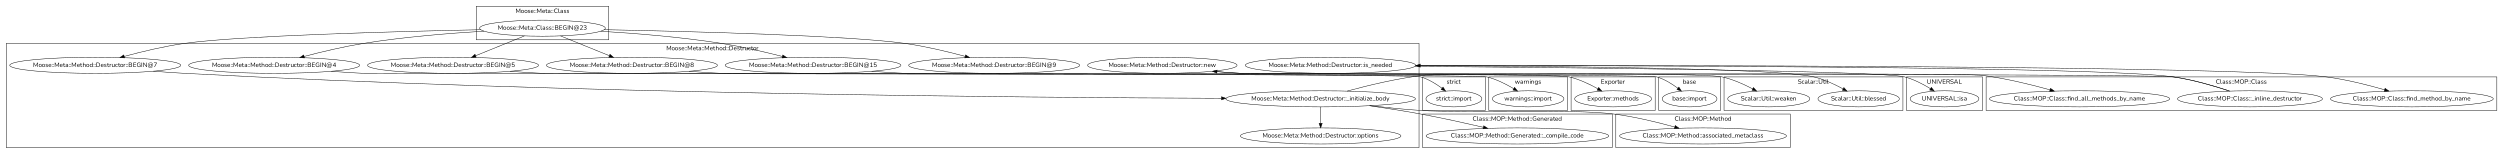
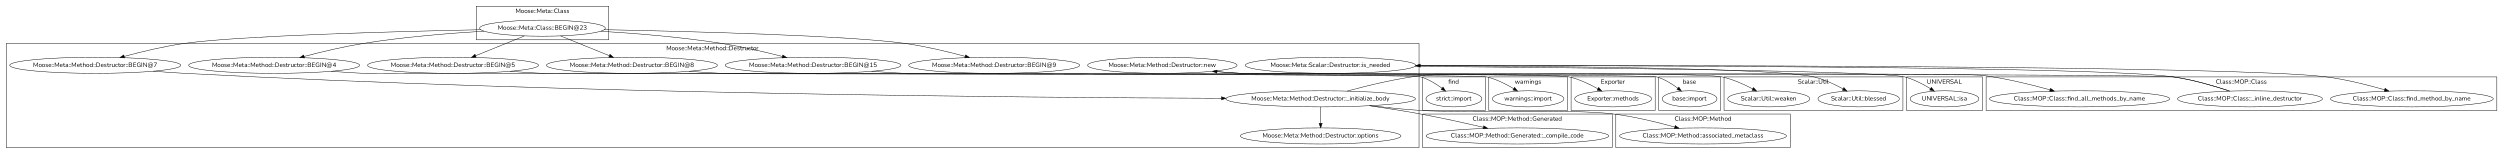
  digraph {
    fontname=Nunito
    node [fontname=Nunito]
    edge [fontname=Nunito]
    "Scalar::Util::blessed"
    "Scalar::Util::weaken"
    "warnings::import"
    "UNIVERSAL::isa"
    "Moose::Meta::Class::BEGIN@23"
    "Moose::Meta::Method::Destructor::BEGIN@9"
    "Moose::Meta::Method::Destructor::BEGIN@4"
    "Moose::Meta::Method::Destructor::BEGIN@5"
    "Moose::Meta::Method::Destructor::_initialize_body"
    "Moose::Meta::Method::Destructor::BEGIN@8"
    "Moose::Meta::Method::Destructor::BEGIN@15"
    "Moose::Meta::Method::Destructor::options"
    "Moose::Meta::Method::Destructor::BEGIN@7"
    "Moose::Meta::Method::Destructor::new"
-   "Moose::Meta::Method::Destructor::is_needed"
+   "Moose::Meta::Method::Destructor::is_needed" [label="Moose::Meta::Scalar::Destructor::is_needed"]
    "base::import"
    "Class::MOP::Method::Generated::_compile_code"
    "strict::import"
    "Class::MOP::Class::find_method_by_name"
    "Class::MOP::Class::find_all_methods_by_name"
    "Class::MOP::Class::_inline_destructor"
    n22 [label="Exporter::methods"]
    "Class::MOP::Method::associated_metaclass"
    subgraph cluster_1 {
      label="Scalar::Util"
      "Scalar::Util::blessed"
      "Scalar::Util::weaken"
    }
    subgraph cluster_2 {
      label=warnings
      "warnings::import"
    }
    subgraph cluster_3 {
      label=UNIVERSAL
      "UNIVERSAL::isa"
    }
    subgraph cluster_4 {
      label="Moose::Meta::Class"
      "Moose::Meta::Class::BEGIN@23"
    }
    subgraph cluster_5 {
      label="Moose::Meta::Method::Destructor"
      "Moose::Meta::Method::Destructor::BEGIN@9"
      "Moose::Meta::Method::Destructor::BEGIN@4"
      "Moose::Meta::Method::Destructor::BEGIN@5"
      "Moose::Meta::Method::Destructor::_initialize_body"
      "Moose::Meta::Method::Destructor::BEGIN@8"
      "Moose::Meta::Method::Destructor::BEGIN@15"
      "Moose::Meta::Method::Destructor::options"
      "Moose::Meta::Method::Destructor::BEGIN@7"
      "Moose::Meta::Method::Destructor::new"
      "Moose::Meta::Method::Destructor::is_needed"
    }
    subgraph cluster_6 {
      label=base
      "base::import"
    }
    subgraph cluster_7 {
      label="Class::MOP::Method::Generated"
      "Class::MOP::Method::Generated::_compile_code"
    }
    subgraph cluster_8 {
-     label="strict"
+     label=find
      "strict::import"
    }
    subgraph cluster_9 {
      label="Class::MOP::Class"
      "Class::MOP::Class::find_method_by_name"
      "Class::MOP::Class::find_all_methods_by_name"
      "Class::MOP::Class::_inline_destructor"
    }
    subgraph cluster_10 {
      label=Exporter
      n22
    }
    subgraph cluster_11 {
      label="Class::MOP::Method"
      "Class::MOP::Method::associated_metaclass"
    }
    "Moose::Meta::Class::BEGIN@23" -> "Moose::Meta::Method::Destructor::BEGIN@9"
    "Moose::Meta::Class::BEGIN@23" -> "Moose::Meta::Method::Destructor::BEGIN@4"
    "Moose::Meta::Class::BEGIN@23" -> "Moose::Meta::Method::Destructor::BEGIN@5"
    "Moose::Meta::Class::BEGIN@23" -> "Moose::Meta::Method::Destructor::BEGIN@8"
    "Moose::Meta::Class::BEGIN@23" -> "Moose::Meta::Method::Destructor::BEGIN@15"
    "Moose::Meta::Class::BEGIN@23" -> "Moose::Meta::Method::Destructor::BEGIN@7"
    "Moose::Meta::Method::Destructor::BEGIN@4" -> "strict::import"
    "Moose::Meta::Method::Destructor::BEGIN@5" -> "warnings::import"
    "Moose::Meta::Method::Destructor::_initialize_body" -> "Moose::Meta::Method::Destructor::options"
    "Moose::Meta::Method::Destructor::_initialize_body" -> "Class::MOP::Method::Generated::_compile_code"
    "Moose::Meta::Method::Destructor::_initialize_body" -> "Class::MOP::Class::find_all_methods_by_name"
    "Moose::Meta::Method::Destructor::_initialize_body" -> "Class::MOP::Method::associated_metaclass"
    "Moose::Meta::Method::Destructor::BEGIN@8" -> n22
    "Moose::Meta::Method::Destructor::BEGIN@15" -> "base::import"
    "Moose::Meta::Method::Destructor::BEGIN@7" -> "Moose::Meta::Method::Destructor::_initialize_body"
    "Moose::Meta::Method::Destructor::new" -> "Scalar::Util::weaken"
    "Moose::Meta::Method::Destructor::is_needed" -> "Scalar::Util::blessed"
    "Moose::Meta::Method::Destructor::is_needed" -> "UNIVERSAL::isa"
    "Moose::Meta::Method::Destructor::is_needed" -> "Class::MOP::Class::find_method_by_name"
    "Class::MOP::Class::_inline_destructor" -> "Moose::Meta::Method::Destructor::new"
    "Class::MOP::Class::_inline_destructor" -> "Moose::Meta::Method::Destructor::is_needed"
  }
